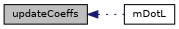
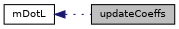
  digraph {
    rankdir=LR
    node [color=black fontname=Helvetica fontsize=10 shape=record]
    n1 [fillcolor=grey75 fontcolor=black height=0.2 label=updateCoeffs style=filled width=0.4]
    n2 [height=0.2 label=mDotL width=0.4]
-   n1 -> n2 [color=midnightblue dir=back fontname=Helvetica fontsize=10 labelfontname=Helvetica labelfontsize=10 style=dotted]
+   n2 -> n1 [color=midnightblue dir=back fontname=Helvetica fontsize=10 labelfontname=Helvetica labelfontsize=10 style=dotted]
  }
